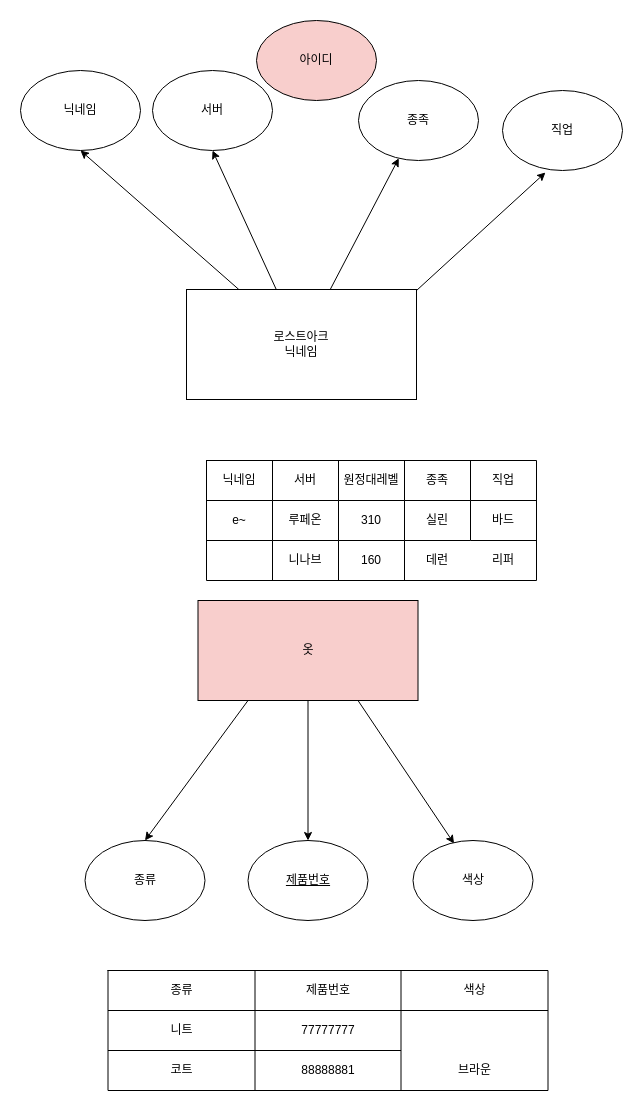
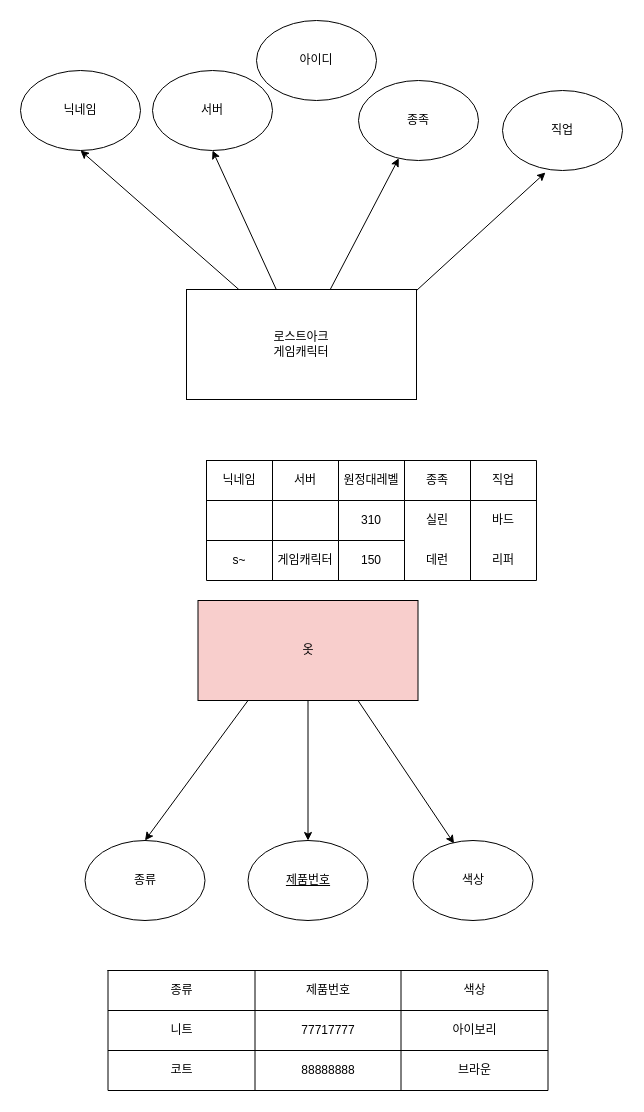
  <mxCell id="0" />
  <mxCell id="1" parent="0" />
  <mxCell id="2" value="닉네임" style="ellipse;whiteSpace=wrap;html=1;" vertex="1" parent="1"><mxGeometry x="20" y="70" width="120" height="80" as="geometry" /></mxCell>
- <mxCell id="3" value="아이디" style="ellipse;whiteSpace=wrap;html=1;fillColor=#f8cecc;" vertex="1" parent="1"><mxGeometry x="256" y="20" width="120" height="80" as="geometry" /></mxCell>
+ <mxCell id="3" value="아이디" style="ellipse;whiteSpace=wrap;html=1;" vertex="1" parent="1"><mxGeometry x="256" y="20" width="120" height="80" as="geometry" /></mxCell>
  <mxCell id="4" value="직업" style="ellipse;whiteSpace=wrap;html=1;" vertex="1" parent="1"><mxGeometry x="502" y="90" width="120" height="80" as="geometry" /></mxCell>
- <mxCell id="5" value="로스트아크&lt;br&gt;닉네임" style="rounded=0;whiteSpace=wrap;html=1;" vertex="1" parent="1"><mxGeometry x="186" y="289" width="230" height="110" as="geometry" /></mxCell>
+ <mxCell id="5" value="로스트아크&lt;br&gt;게임캐릭터" style="rounded=0;whiteSpace=wrap;html=1;" vertex="1" parent="1"><mxGeometry x="186" y="289" width="230" height="110" as="geometry" /></mxCell>
  <mxCell id="6" value="서버" style="ellipse;whiteSpace=wrap;html=1;" vertex="1" parent="1"><mxGeometry x="152" y="70" width="120" height="80" as="geometry" /></mxCell>
  <mxCell id="7" value="종족" style="ellipse;whiteSpace=wrap;html=1;" vertex="1" parent="1"><mxGeometry x="358" y="80" width="120" height="80" as="geometry" /></mxCell>
  <mxCell id="8" value="" style="shape=table;html=1;whiteSpace=wrap;startSize=0;container=1;collapsible=0;childLayout=tableLayout;" vertex="1" parent="1"><mxGeometry x="206" y="460" width="330" height="120" as="geometry" /></mxCell>
  <mxCell id="9" value="" style="shape=partialRectangle;html=1;whiteSpace=wrap;collapsible=0;dropTarget=0;pointerEvents=0;fillColor=none;top=0;left=0;bottom=0;right=0;points=[[0,0.5],[1,0.5]];portConstraint=eastwest;" vertex="1" parent="8"><mxGeometry width="330" height="40" as="geometry" /></mxCell>
  <mxCell id="10" value="닉네임" style="shape=partialRectangle;html=1;whiteSpace=wrap;connectable=0;fillColor=none;top=0;left=0;bottom=0;right=0;overflow=hidden;pointerEvents=1;" vertex="1" parent="9"><mxGeometry width="66" height="40" as="geometry"><mxRectangle width="66" height="40" as="alternateBounds" /></mxGeometry></mxCell>
  <mxCell id="11" value="서버" style="shape=partialRectangle;html=1;whiteSpace=wrap;connectable=0;fillColor=none;top=0;left=0;bottom=0;right=0;overflow=hidden;pointerEvents=1;" vertex="1" parent="9"><mxGeometry x="66" width="66" height="40" as="geometry"><mxRectangle width="66" height="40" as="alternateBounds" /></mxGeometry></mxCell>
  <mxCell id="12" value="원정대레벨" style="shape=partialRectangle;html=1;whiteSpace=wrap;connectable=0;fillColor=none;top=0;left=0;bottom=0;right=0;overflow=hidden;pointerEvents=1;" vertex="1" parent="9"><mxGeometry x="132" width="66" height="40" as="geometry"><mxRectangle width="66" height="40" as="alternateBounds" /></mxGeometry></mxCell>
  <mxCell id="13" value="종족" style="shape=partialRectangle;html=1;whiteSpace=wrap;connectable=0;fillColor=none;top=0;left=0;bottom=0;right=0;overflow=hidden;pointerEvents=1;" vertex="1" parent="9"><mxGeometry x="198" width="66" height="40" as="geometry"><mxRectangle width="66" height="40" as="alternateBounds" /></mxGeometry></mxCell>
  <mxCell id="14" value="직업" style="shape=partialRectangle;html=1;whiteSpace=wrap;connectable=0;fillColor=none;top=0;left=0;bottom=0;right=0;overflow=hidden;pointerEvents=1;" vertex="1" parent="9"><mxGeometry x="264" width="66" height="40" as="geometry"><mxRectangle width="66" height="40" as="alternateBounds" /></mxGeometry></mxCell>
  <mxCell id="15" value="" style="shape=partialRectangle;html=1;whiteSpace=wrap;collapsible=0;dropTarget=0;pointerEvents=0;fillColor=none;top=0;left=0;bottom=0;right=0;points=[[0,0.5],[1,0.5]];portConstraint=eastwest;" vertex="1" parent="8"><mxGeometry y="40" width="330" height="40" as="geometry" /></mxCell>
- <mxCell id="16" value="e~" style="shape=partialRectangle;html=1;whiteSpace=wrap;connectable=0;fillColor=none;top=0;left=0;bottom=0;right=0;overflow=hidden;pointerEvents=1;" vertex="1" parent="15"><mxGeometry width="66" height="40" as="geometry"><mxRectangle width="66" height="40" as="alternateBounds" /></mxGeometry></mxCell>
- <mxCell id="17" value="루페온" style="shape=partialRectangle;html=1;whiteSpace=wrap;connectable=0;fillColor=none;top=0;left=0;bottom=0;right=0;overflow=hidden;pointerEvents=1;" vertex="1" parent="15"><mxGeometry x="66" width="66" height="40" as="geometry"><mxRectangle width="66" height="40" as="alternateBounds" /></mxGeometry></mxCell>
  <mxCell id="18" value="310" style="shape=partialRectangle;html=1;whiteSpace=wrap;connectable=0;fillColor=none;top=0;left=0;bottom=0;right=0;overflow=hidden;pointerEvents=1;" vertex="1" parent="15"><mxGeometry x="132" width="66" height="40" as="geometry"><mxRectangle width="66" height="40" as="alternateBounds" /></mxGeometry></mxCell>
  <mxCell id="19" value="실린" style="shape=partialRectangle;html=1;whiteSpace=wrap;connectable=0;fillColor=none;top=0;left=0;bottom=0;right=0;overflow=hidden;pointerEvents=1;" vertex="1" parent="15"><mxGeometry x="198" width="66" height="40" as="geometry"><mxRectangle width="66" height="40" as="alternateBounds" /></mxGeometry></mxCell>
  <mxCell id="20" value="바드" style="shape=partialRectangle;html=1;whiteSpace=wrap;connectable=0;fillColor=none;top=0;left=0;bottom=0;right=0;overflow=hidden;pointerEvents=1;" vertex="1" parent="15"><mxGeometry x="264" width="66" height="40" as="geometry"><mxRectangle width="66" height="40" as="alternateBounds" /></mxGeometry></mxCell>
  <mxCell id="21" style="shape=partialRectangle;html=1;whiteSpace=wrap;collapsible=0;dropTarget=0;pointerEvents=0;fillColor=none;top=0;left=0;bottom=0;right=0;points=[[0,0.5],[1,0.5]];portConstraint=eastwest;" vertex="1" parent="8"><mxGeometry y="80" width="330" height="40" as="geometry" /></mxCell>
- <mxCell id="23" value="니나브" style="shape=partialRectangle;html=1;whiteSpace=wrap;connectable=0;fillColor=none;top=0;left=0;bottom=0;right=0;overflow=hidden;pointerEvents=1;" vertex="1" parent="21"><mxGeometry x="66" width="66" height="40" as="geometry"><mxRectangle width="66" height="40" as="alternateBounds" /></mxGeometry></mxCell>
- <mxCell id="24" value="160" style="shape=partialRectangle;html=1;whiteSpace=wrap;connectable=0;fillColor=none;top=0;left=0;bottom=0;right=0;overflow=hidden;pointerEvents=1;" vertex="1" parent="21"><mxGeometry x="132" width="66" height="40" as="geometry"><mxRectangle width="66" height="40" as="alternateBounds" /></mxGeometry></mxCell>
+ <mxCell id="22" value="s~" style="shape=partialRectangle;html=1;whiteSpace=wrap;connectable=0;fillColor=none;top=0;left=0;bottom=0;right=0;overflow=hidden;pointerEvents=1;" vertex="1" parent="21"><mxGeometry width="66" height="40" as="geometry"><mxRectangle width="66" height="40" as="alternateBounds" /></mxGeometry></mxCell>
+ <mxCell id="23" value="게임캐릭터" style="shape=partialRectangle;html=1;whiteSpace=wrap;connectable=0;fillColor=none;top=0;left=0;bottom=0;right=0;overflow=hidden;pointerEvents=1;" vertex="1" parent="21"><mxGeometry x="66" width="66" height="40" as="geometry"><mxRectangle width="66" height="40" as="alternateBounds" /></mxGeometry></mxCell>
+ <mxCell id="24" value="150" style="shape=partialRectangle;html=1;whiteSpace=wrap;connectable=0;fillColor=none;top=0;left=0;bottom=0;right=0;overflow=hidden;pointerEvents=1;" vertex="1" parent="21"><mxGeometry x="132" width="66" height="40" as="geometry"><mxRectangle width="66" height="40" as="alternateBounds" /></mxGeometry></mxCell>
  <mxCell id="25" value="데런" style="shape=partialRectangle;html=1;whiteSpace=wrap;connectable=0;fillColor=none;top=0;left=0;bottom=0;right=0;overflow=hidden;pointerEvents=1;" vertex="1" parent="21"><mxGeometry x="198" width="66" height="40" as="geometry"><mxRectangle width="66" height="40" as="alternateBounds" /></mxGeometry></mxCell>
  <mxCell id="26" value="리퍼" style="shape=partialRectangle;html=1;whiteSpace=wrap;connectable=0;fillColor=none;top=0;left=0;bottom=0;right=0;overflow=hidden;pointerEvents=1;" vertex="1" parent="21"><mxGeometry x="264" width="66" height="40" as="geometry"><mxRectangle width="66" height="40" as="alternateBounds" /></mxGeometry></mxCell>
  <mxCell id="27" value="" style="endArrow=classic;html=1;rounded=0;entryX=0.358;entryY=1.025;entryDx=0;entryDy=0;entryPerimeter=0;" edge="1" parent="1" target="4"><mxGeometry width="50" height="50" relative="1" as="geometry"><mxPoint x="416" y="290" as="sourcePoint" /><mxPoint x="466" y="240" as="targetPoint" /></mxGeometry></mxCell>
  <mxCell id="28" value="" style="endArrow=classic;html=1;rounded=0;" edge="1" parent="1" source="5" target="7"><mxGeometry width="50" height="50" relative="1" as="geometry"><mxPoint x="296" y="330" as="sourcePoint" /><mxPoint x="346" y="280" as="targetPoint" /></mxGeometry></mxCell>
  <mxCell id="29" value="" style="endArrow=classic;html=1;rounded=0;entryX=0.5;entryY=1;entryDx=0;entryDy=0;" edge="1" parent="1" source="5" target="6"><mxGeometry width="50" height="50" relative="1" as="geometry"><mxPoint x="206" y="350" as="sourcePoint" /><mxPoint x="256" y="300" as="targetPoint" /></mxGeometry></mxCell>
  <mxCell id="30" value="" style="endArrow=classic;html=1;rounded=0;entryX=0.5;entryY=1;entryDx=0;entryDy=0;" edge="1" parent="1" source="5" target="2"><mxGeometry width="50" height="50" relative="1" as="geometry"><mxPoint x="296" y="330" as="sourcePoint" /><mxPoint x="346" y="280" as="targetPoint" /></mxGeometry></mxCell>
  <mxCell id="31" value="옷" style="rounded=0;whiteSpace=wrap;html=1;fillColor=#f8cecc;" vertex="1" parent="1"><mxGeometry x="197.5" y="600" width="220" height="100" as="geometry" /></mxCell>
  <mxCell id="32" value="" style="endArrow=classic;html=1;rounded=0;entryX=0.342;entryY=0.038;entryDx=0;entryDy=0;entryPerimeter=0;" edge="1" parent="1" target="37"><mxGeometry width="50" height="50" relative="1" as="geometry"><mxPoint x="357.5" y="700" as="sourcePoint" /><mxPoint x="477.5" y="810" as="targetPoint" /></mxGeometry></mxCell>
  <mxCell id="33" value="" style="endArrow=classic;html=1;rounded=0;entryX=0.5;entryY=0;entryDx=0;entryDy=0;" edge="1" parent="1" source="31" target="36"><mxGeometry width="50" height="50" relative="1" as="geometry"><mxPoint x="297.5" y="700" as="sourcePoint" /><mxPoint x="307.5" y="830" as="targetPoint" /></mxGeometry></mxCell>
  <mxCell id="34" value="" style="endArrow=classic;html=1;rounded=0;entryX=0.5;entryY=0;entryDx=0;entryDy=0;" edge="1" parent="1" target="35"><mxGeometry width="50" height="50" relative="1" as="geometry"><mxPoint x="247.5" y="700" as="sourcePoint" /><mxPoint x="207.5" y="840" as="targetPoint" /></mxGeometry></mxCell>
  <mxCell id="35" value="종류" style="ellipse;whiteSpace=wrap;html=1;direction=east;" vertex="1" parent="1"><mxGeometry x="84.5" y="840" width="120" height="80" as="geometry" /></mxCell>
  <mxCell id="36" value="제품번호" style="ellipse;whiteSpace=wrap;html=1;fontStyle=4" vertex="1" parent="1"><mxGeometry x="247.5" y="840" width="120" height="80" as="geometry" /></mxCell>
  <mxCell id="37" value="색상" style="ellipse;whiteSpace=wrap;html=1;" vertex="1" parent="1"><mxGeometry x="412.5" y="840" width="120" height="80" as="geometry" /></mxCell>
  <mxCell id="38" value="" style="shape=table;html=1;whiteSpace=wrap;startSize=0;container=1;collapsible=0;childLayout=tableLayout;" vertex="1" parent="1"><mxGeometry x="107.5" y="970" width="440" height="120" as="geometry" /></mxCell>
  <mxCell id="39" value="" style="shape=partialRectangle;html=1;whiteSpace=wrap;collapsible=0;dropTarget=0;pointerEvents=0;fillColor=none;top=0;left=0;bottom=0;right=0;points=[[0,0.5],[1,0.5]];portConstraint=eastwest;" vertex="1" parent="38"><mxGeometry width="440" height="40" as="geometry" /></mxCell>
  <mxCell id="40" value="종류" style="shape=partialRectangle;html=1;whiteSpace=wrap;connectable=0;fillColor=none;top=0;left=0;bottom=0;right=0;overflow=hidden;pointerEvents=1;" vertex="1" parent="39"><mxGeometry width="147" height="40" as="geometry"><mxRectangle width="147" height="40" as="alternateBounds" /></mxGeometry></mxCell>
  <mxCell id="41" value="제품번호" style="shape=partialRectangle;html=1;whiteSpace=wrap;connectable=0;fillColor=none;top=0;left=0;bottom=0;right=0;overflow=hidden;pointerEvents=1;" vertex="1" parent="39"><mxGeometry x="147" width="146" height="40" as="geometry"><mxRectangle width="146" height="40" as="alternateBounds" /></mxGeometry></mxCell>
  <mxCell id="42" value="색상" style="shape=partialRectangle;html=1;whiteSpace=wrap;connectable=0;fillColor=none;top=0;left=0;bottom=0;right=0;overflow=hidden;pointerEvents=1;" vertex="1" parent="39"><mxGeometry x="293" width="147" height="40" as="geometry"><mxRectangle width="147" height="40" as="alternateBounds" /></mxGeometry></mxCell>
  <mxCell id="43" value="" style="shape=partialRectangle;html=1;whiteSpace=wrap;collapsible=0;dropTarget=0;pointerEvents=0;fillColor=none;top=0;left=0;bottom=0;right=0;points=[[0,0.5],[1,0.5]];portConstraint=eastwest;" vertex="1" parent="38"><mxGeometry y="40" width="440" height="40" as="geometry" /></mxCell>
  <mxCell id="44" value="니트" style="shape=partialRectangle;html=1;whiteSpace=wrap;connectable=0;fillColor=none;top=0;left=0;bottom=0;right=0;overflow=hidden;pointerEvents=1;" vertex="1" parent="43"><mxGeometry width="147" height="40" as="geometry"><mxRectangle width="147" height="40" as="alternateBounds" /></mxGeometry></mxCell>
- <mxCell id="45" value="77777777" style="shape=partialRectangle;html=1;whiteSpace=wrap;connectable=0;fillColor=none;top=0;left=0;bottom=0;right=0;overflow=hidden;pointerEvents=1;" vertex="1" parent="43"><mxGeometry x="147" width="146" height="40" as="geometry"><mxRectangle width="146" height="40" as="alternateBounds" /></mxGeometry></mxCell>
+ <mxCell id="45" value="77717777" style="shape=partialRectangle;html=1;whiteSpace=wrap;connectable=0;fillColor=none;top=0;left=0;bottom=0;right=0;overflow=hidden;pointerEvents=1;" vertex="1" parent="43"><mxGeometry x="147" width="146" height="40" as="geometry"><mxRectangle width="146" height="40" as="alternateBounds" /></mxGeometry></mxCell>
+ <mxCell id="46" value="아이보리" style="shape=partialRectangle;html=1;whiteSpace=wrap;connectable=0;fillColor=none;top=0;left=0;bottom=0;right=0;overflow=hidden;pointerEvents=1;" vertex="1" parent="43"><mxGeometry x="293" width="147" height="40" as="geometry"><mxRectangle width="147" height="40" as="alternateBounds" /></mxGeometry></mxCell>
  <mxCell id="47" value="" style="shape=partialRectangle;html=1;whiteSpace=wrap;collapsible=0;dropTarget=0;pointerEvents=0;fillColor=none;top=0;left=0;bottom=0;right=0;points=[[0,0.5],[1,0.5]];portConstraint=eastwest;" vertex="1" parent="38"><mxGeometry y="80" width="440" height="40" as="geometry" /></mxCell>
  <mxCell id="48" value="코트" style="shape=partialRectangle;html=1;whiteSpace=wrap;connectable=0;fillColor=none;top=0;left=0;bottom=0;right=0;overflow=hidden;pointerEvents=1;" vertex="1" parent="47"><mxGeometry width="147" height="40" as="geometry"><mxRectangle width="147" height="40" as="alternateBounds" /></mxGeometry></mxCell>
- <mxCell id="49" value="88888881" style="shape=partialRectangle;html=1;whiteSpace=wrap;connectable=0;fillColor=none;top=0;left=0;bottom=0;right=0;overflow=hidden;pointerEvents=1;" vertex="1" parent="47"><mxGeometry x="147" width="146" height="40" as="geometry"><mxRectangle width="146" height="40" as="alternateBounds" /></mxGeometry></mxCell>
+ <mxCell id="49" value="88888888" style="shape=partialRectangle;html=1;whiteSpace=wrap;connectable=0;fillColor=none;top=0;left=0;bottom=0;right=0;overflow=hidden;pointerEvents=1;" vertex="1" parent="47"><mxGeometry x="147" width="146" height="40" as="geometry"><mxRectangle width="146" height="40" as="alternateBounds" /></mxGeometry></mxCell>
  <mxCell id="50" value="브라운" style="shape=partialRectangle;html=1;whiteSpace=wrap;connectable=0;fillColor=none;top=0;left=0;bottom=0;right=0;overflow=hidden;pointerEvents=1;" vertex="1" parent="47"><mxGeometry x="293" width="147" height="40" as="geometry"><mxRectangle width="147" height="40" as="alternateBounds" /></mxGeometry></mxCell>
